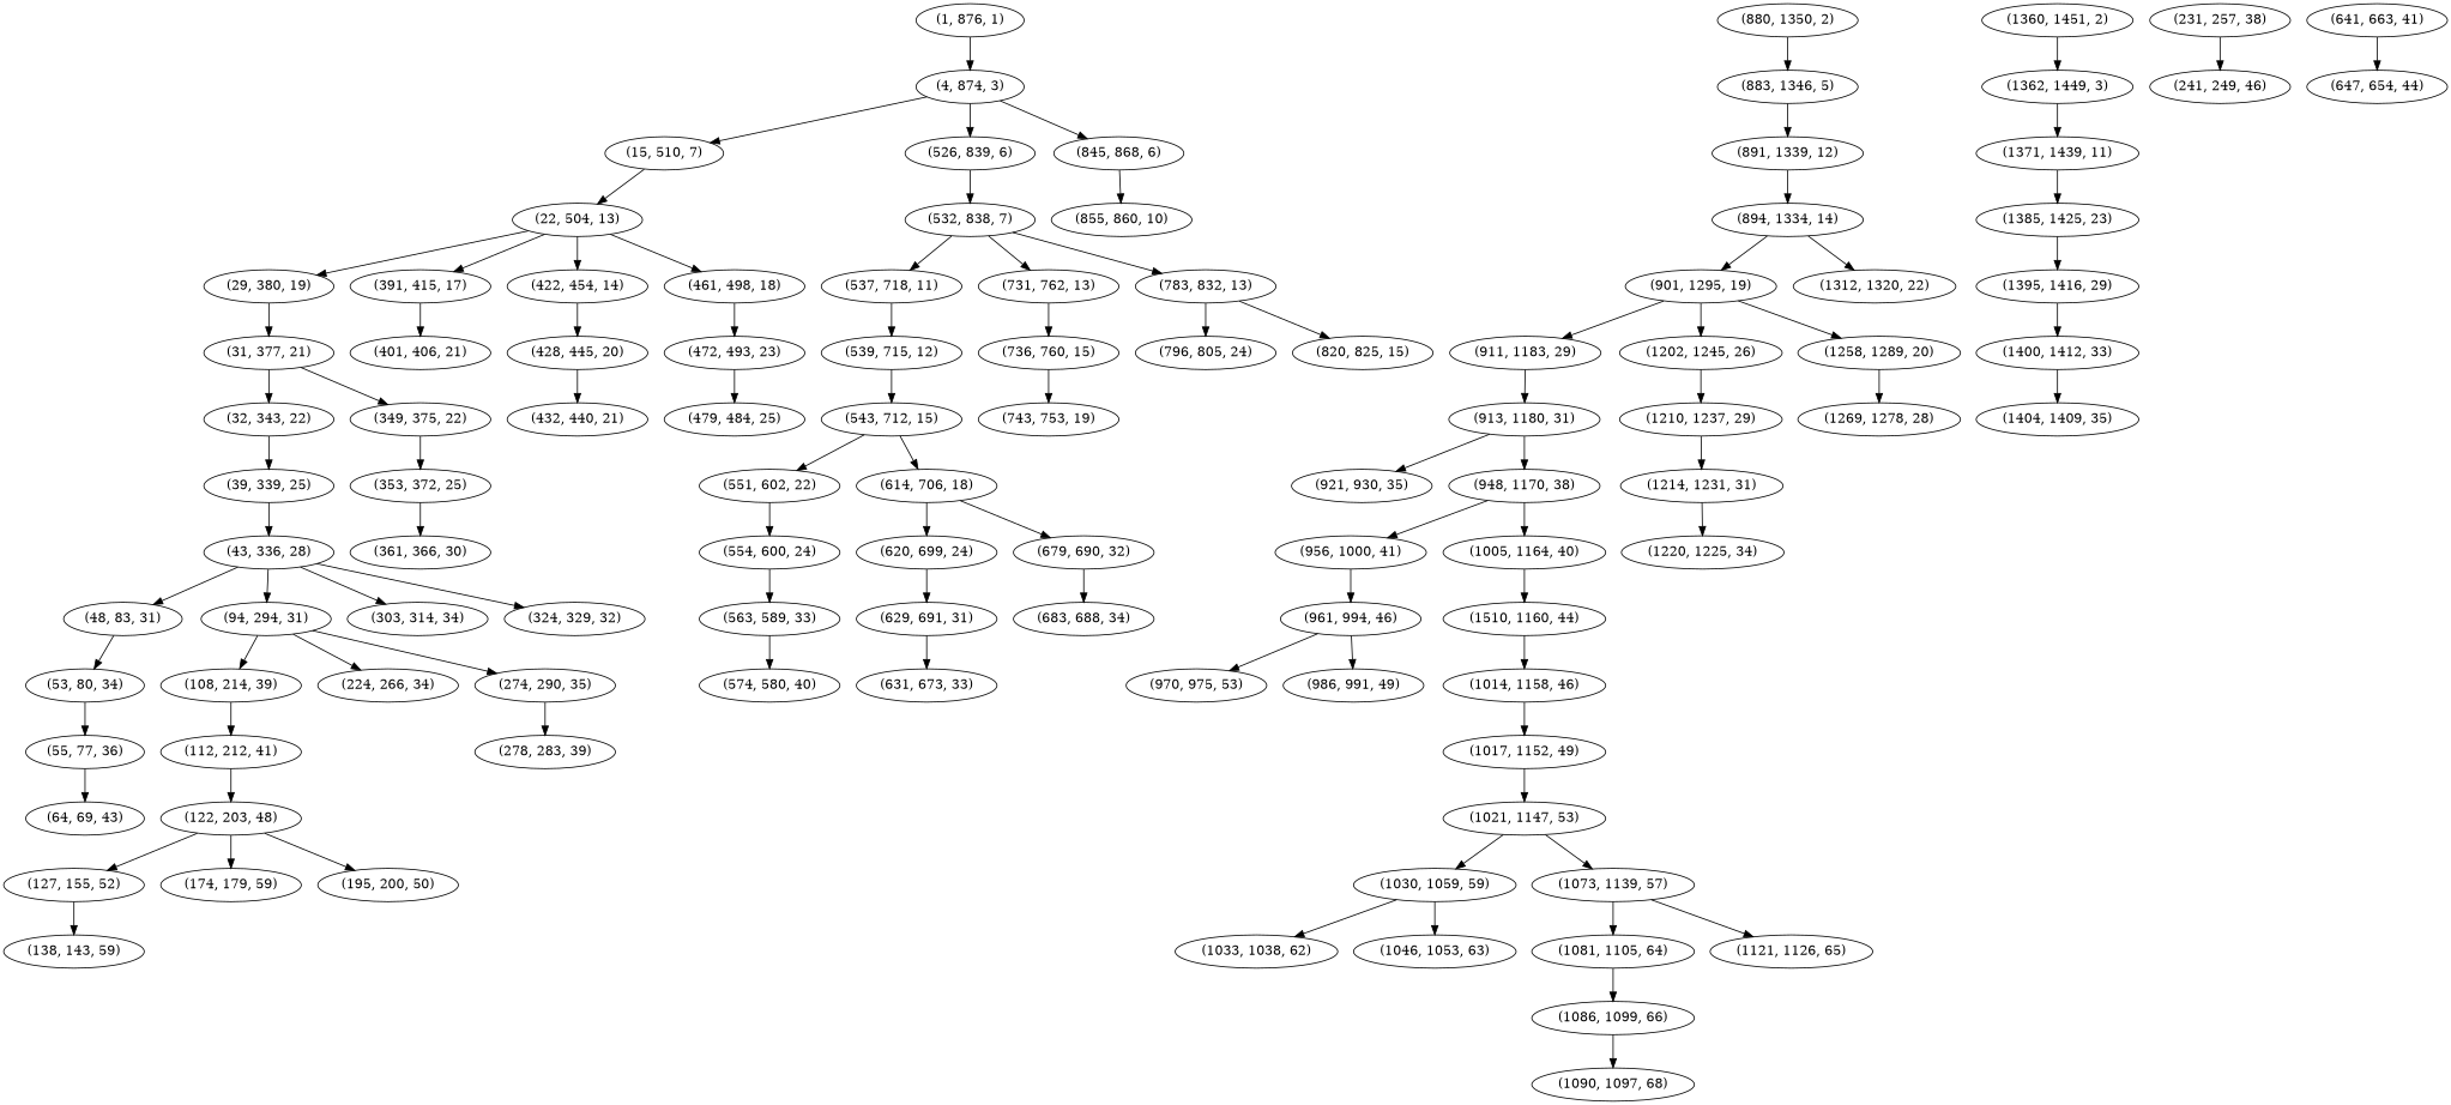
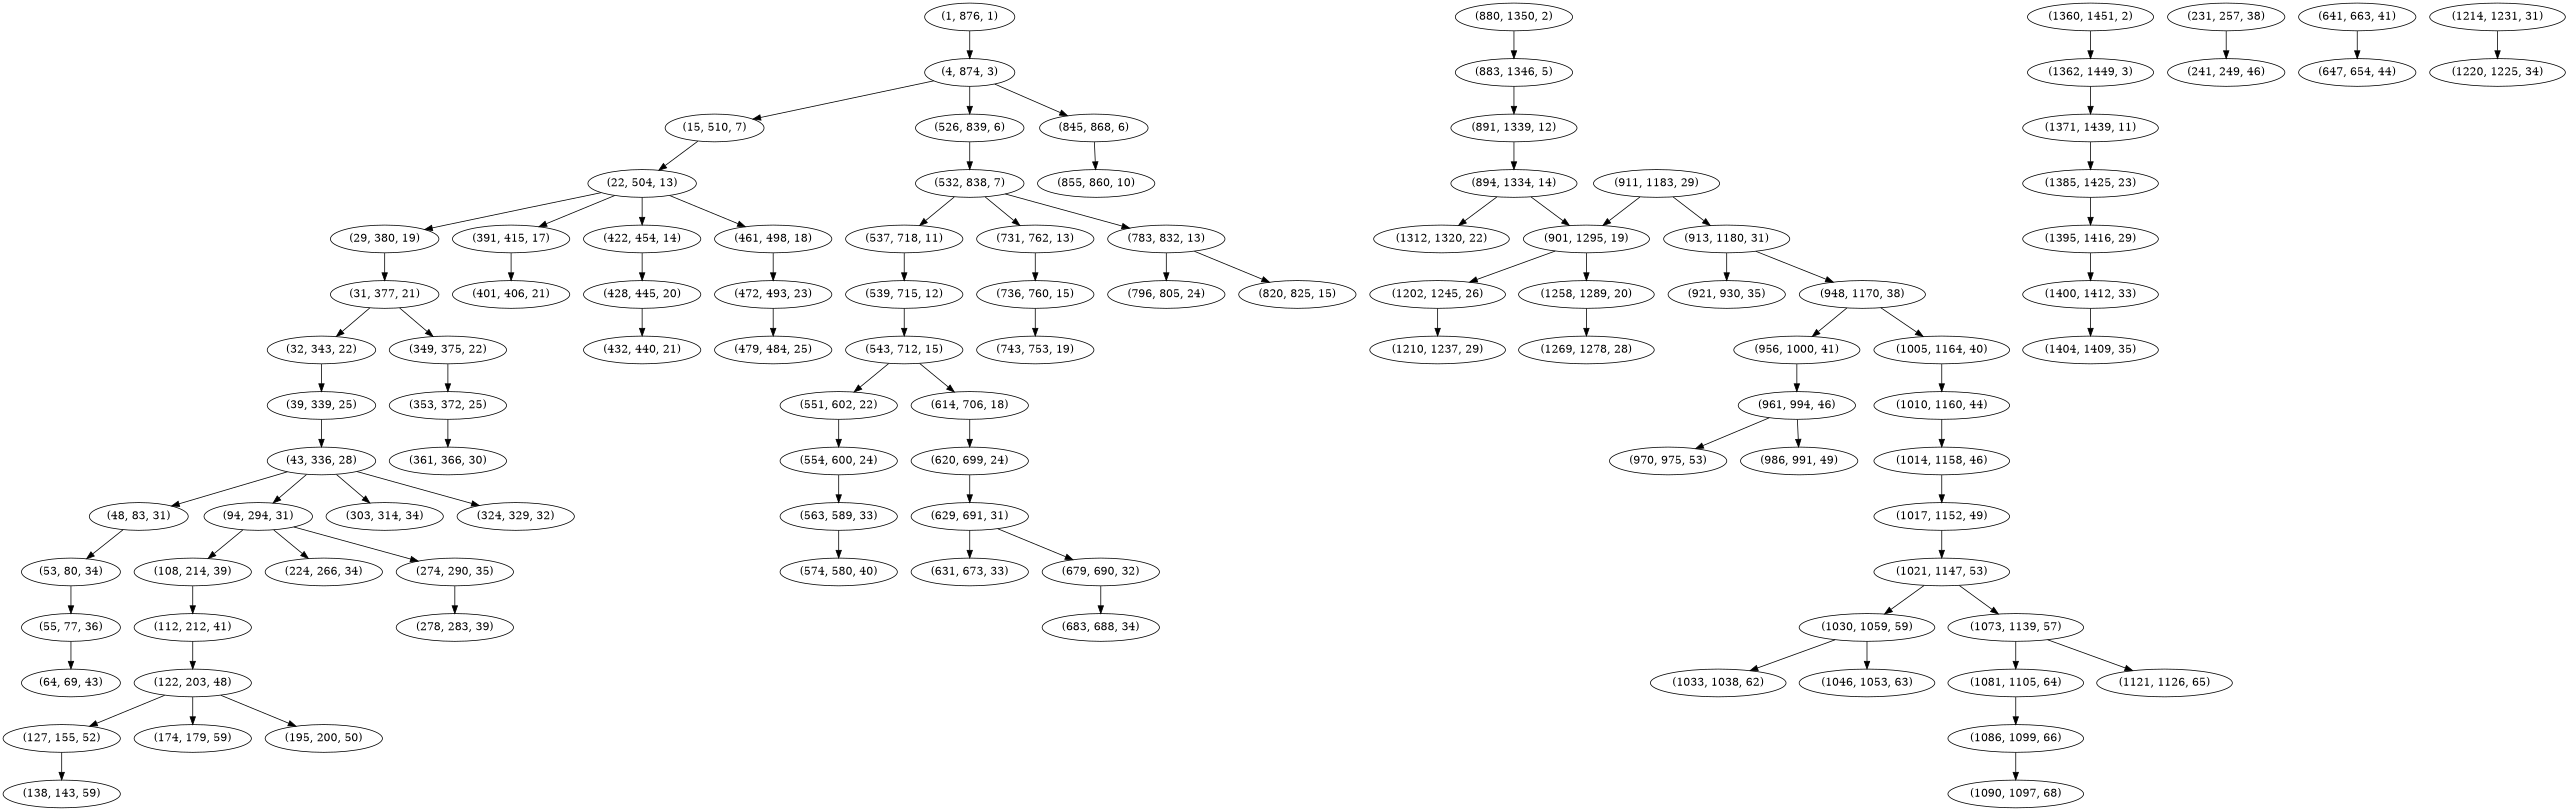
  digraph {
    "(1, 876, 1)"
    "(4, 874, 3)"
    "(880, 1350, 2)"
    "(883, 1346, 5)"
    "(1360, 1451, 2)"
    "(1362, 1449, 3)"
    "(15, 510, 7)"
    "(526, 839, 6)"
    "(845, 868, 6)"
    "(22, 504, 13)"
    "(532, 838, 7)"
    "(855, 860, 10)"
    "(29, 380, 19)"
    "(391, 415, 17)"
    "(422, 454, 14)"
    "(461, 498, 18)"
    "(31, 377, 21)"
    "(401, 406, 21)"
    "(428, 445, 20)"
    "(472, 493, 23)"
    "(32, 343, 22)"
    "(349, 375, 22)"
    "(39, 339, 25)"
    "(353, 372, 25)"
    "(43, 336, 28)"
    "(48, 83, 31)"
    "(94, 294, 31)"
    "(303, 314, 34)"
    "(324, 329, 32)"
    "(53, 80, 34)"
    "(108, 214, 39)"
    "(224, 266, 34)"
    "(274, 290, 35)"
    "(55, 77, 36)"
    "(64, 69, 43)"
    "(112, 212, 41)"
    "(278, 283, 39)"
    "(122, 203, 48)"
    "(127, 155, 52)"
    "(174, 179, 59)"
    "(195, 200, 50)"
    "(138, 143, 59)"
    "(231, 257, 38)"
    "(241, 249, 46)"
    "(361, 366, 30)"
    "(432, 440, 21)"
    "(479, 484, 25)"
    "(537, 718, 11)"
    "(731, 762, 13)"
    "(783, 832, 13)"
    "(539, 715, 12)"
    "(736, 760, 15)"
    "(796, 805, 24)"
    "(820, 825, 15)"
    "(543, 712, 15)"
    "(551, 602, 22)"
    "(614, 706, 18)"
    "(554, 600, 24)"
    "(620, 699, 24)"
    "(563, 589, 33)"
    "(574, 580, 40)"
    "(629, 691, 31)"
    "(631, 673, 33)"
    "(679, 690, 32)"
    "(683, 688, 34)"
    "(641, 663, 41)"
    "(647, 654, 44)"
    "(743, 753, 19)"
    "(891, 1339, 12)"
    "(894, 1334, 14)"
    "(901, 1295, 19)"
    "(1312, 1320, 22)"
    "(911, 1183, 29)"
    "(1202, 1245, 26)"
    "(1258, 1289, 20)"
    "(913, 1180, 31)"
    "(1210, 1237, 29)"
    "(1269, 1278, 28)"
    "(921, 930, 35)"
    "(948, 1170, 38)"
    "(956, 1000, 41)"
    "(1005, 1164, 40)"
    "(961, 994, 46)"
-   "(1010, 1160, 44)" [label="(1510, 1160, 44)"]
+   "(1010, 1160, 44)"
    "(970, 975, 53)"
    "(986, 991, 49)"
    "(1014, 1158, 46)"
    "(1017, 1152, 49)"
    "(1021, 1147, 53)"
    "(1030, 1059, 59)"
    "(1073, 1139, 57)"
    "(1033, 1038, 62)"
    "(1046, 1053, 63)"
    "(1081, 1105, 64)"
    "(1121, 1126, 65)"
    "(1086, 1099, 66)"
    "(1090, 1097, 68)"
    "(1214, 1231, 31)"
    "(1220, 1225, 34)"
    "(1371, 1439, 11)"
    "(1385, 1425, 23)"
    "(1395, 1416, 29)"
    "(1400, 1412, 33)"
    "(1404, 1409, 35)"
    "(1, 876, 1)" -> "(4, 874, 3)"
    "(4, 874, 3)" -> "(15, 510, 7)"
    "(4, 874, 3)" -> "(526, 839, 6)"
    "(4, 874, 3)" -> "(845, 868, 6)"
    "(880, 1350, 2)" -> "(883, 1346, 5)"
    "(883, 1346, 5)" -> "(891, 1339, 12)"
    "(1360, 1451, 2)" -> "(1362, 1449, 3)"
    "(1362, 1449, 3)" -> "(1371, 1439, 11)"
    "(15, 510, 7)" -> "(22, 504, 13)"
    "(526, 839, 6)" -> "(532, 838, 7)"
    "(845, 868, 6)" -> "(855, 860, 10)"
    "(22, 504, 13)" -> "(29, 380, 19)"
    "(22, 504, 13)" -> "(391, 415, 17)"
    "(22, 504, 13)" -> "(422, 454, 14)"
    "(22, 504, 13)" -> "(461, 498, 18)"
    "(532, 838, 7)" -> "(537, 718, 11)"
    "(532, 838, 7)" -> "(731, 762, 13)"
    "(532, 838, 7)" -> "(783, 832, 13)"
    "(29, 380, 19)" -> "(31, 377, 21)"
    "(391, 415, 17)" -> "(401, 406, 21)"
    "(422, 454, 14)" -> "(428, 445, 20)"
    "(461, 498, 18)" -> "(472, 493, 23)"
    "(31, 377, 21)" -> "(32, 343, 22)"
    "(31, 377, 21)" -> "(349, 375, 22)"
    "(428, 445, 20)" -> "(432, 440, 21)"
    "(472, 493, 23)" -> "(479, 484, 25)"
    "(32, 343, 22)" -> "(39, 339, 25)"
    "(349, 375, 22)" -> "(353, 372, 25)"
    "(39, 339, 25)" -> "(43, 336, 28)"
    "(353, 372, 25)" -> "(361, 366, 30)"
    "(43, 336, 28)" -> "(48, 83, 31)"
    "(43, 336, 28)" -> "(94, 294, 31)"
    "(43, 336, 28)" -> "(303, 314, 34)"
    "(43, 336, 28)" -> "(324, 329, 32)"
    "(48, 83, 31)" -> "(53, 80, 34)"
    "(94, 294, 31)" -> "(108, 214, 39)"
    "(94, 294, 31)" -> "(224, 266, 34)"
    "(94, 294, 31)" -> "(274, 290, 35)"
    "(53, 80, 34)" -> "(55, 77, 36)"
    "(108, 214, 39)" -> "(112, 212, 41)"
    "(274, 290, 35)" -> "(278, 283, 39)"
    "(55, 77, 36)" -> "(64, 69, 43)"
    "(112, 212, 41)" -> "(122, 203, 48)"
    "(122, 203, 48)" -> "(127, 155, 52)"
    "(122, 203, 48)" -> "(174, 179, 59)"
    "(122, 203, 48)" -> "(195, 200, 50)"
    "(127, 155, 52)" -> "(138, 143, 59)"
    "(231, 257, 38)" -> "(241, 249, 46)"
    "(537, 718, 11)" -> "(539, 715, 12)"
    "(731, 762, 13)" -> "(736, 760, 15)"
    "(783, 832, 13)" -> "(796, 805, 24)"
    "(783, 832, 13)" -> "(820, 825, 15)"
    "(539, 715, 12)" -> "(543, 712, 15)"
    "(736, 760, 15)" -> "(743, 753, 19)"
    "(543, 712, 15)" -> "(551, 602, 22)"
    "(543, 712, 15)" -> "(614, 706, 18)"
    "(551, 602, 22)" -> "(554, 600, 24)"
    "(614, 706, 18)" -> "(620, 699, 24)"
    "(554, 600, 24)" -> "(563, 589, 33)"
    "(620, 699, 24)" -> "(629, 691, 31)"
    "(563, 589, 33)" -> "(574, 580, 40)"
    "(629, 691, 31)" -> "(631, 673, 33)"
-   "(614, 706, 18)" -> "(679, 690, 32)"
+   "(629, 691, 31)" -> "(679, 690, 32)"
    "(679, 690, 32)" -> "(683, 688, 34)"
    "(641, 663, 41)" -> "(647, 654, 44)"
    "(891, 1339, 12)" -> "(894, 1334, 14)"
    "(894, 1334, 14)" -> "(901, 1295, 19)"
    "(894, 1334, 14)" -> "(1312, 1320, 22)"
-   "(901, 1295, 19)" -> "(911, 1183, 29)"
+   "(911, 1183, 29)" -> "(901, 1295, 19)"
    "(901, 1295, 19)" -> "(1202, 1245, 26)"
    "(901, 1295, 19)" -> "(1258, 1289, 20)"
    "(911, 1183, 29)" -> "(913, 1180, 31)"
    "(1202, 1245, 26)" -> "(1210, 1237, 29)"
    "(1258, 1289, 20)" -> "(1269, 1278, 28)"
    "(913, 1180, 31)" -> "(921, 930, 35)"
    "(913, 1180, 31)" -> "(948, 1170, 38)"
-   "(1210, 1237, 29)" -> "(1214, 1231, 31)"
    "(948, 1170, 38)" -> "(956, 1000, 41)"
    "(948, 1170, 38)" -> "(1005, 1164, 40)"
    "(956, 1000, 41)" -> "(961, 994, 46)"
    "(1005, 1164, 40)" -> "(1010, 1160, 44)"
    "(961, 994, 46)" -> "(970, 975, 53)"
    "(961, 994, 46)" -> "(986, 991, 49)"
    "(1010, 1160, 44)" -> "(1014, 1158, 46)"
    "(1014, 1158, 46)" -> "(1017, 1152, 49)"
    "(1017, 1152, 49)" -> "(1021, 1147, 53)"
    "(1021, 1147, 53)" -> "(1030, 1059, 59)"
    "(1021, 1147, 53)" -> "(1073, 1139, 57)"
    "(1030, 1059, 59)" -> "(1033, 1038, 62)"
    "(1030, 1059, 59)" -> "(1046, 1053, 63)"
    "(1073, 1139, 57)" -> "(1081, 1105, 64)"
    "(1073, 1139, 57)" -> "(1121, 1126, 65)"
    "(1081, 1105, 64)" -> "(1086, 1099, 66)"
    "(1086, 1099, 66)" -> "(1090, 1097, 68)"
    "(1214, 1231, 31)" -> "(1220, 1225, 34)"
    "(1371, 1439, 11)" -> "(1385, 1425, 23)"
    "(1385, 1425, 23)" -> "(1395, 1416, 29)"
    "(1395, 1416, 29)" -> "(1400, 1412, 33)"
    "(1400, 1412, 33)" -> "(1404, 1409, 35)"
  }
